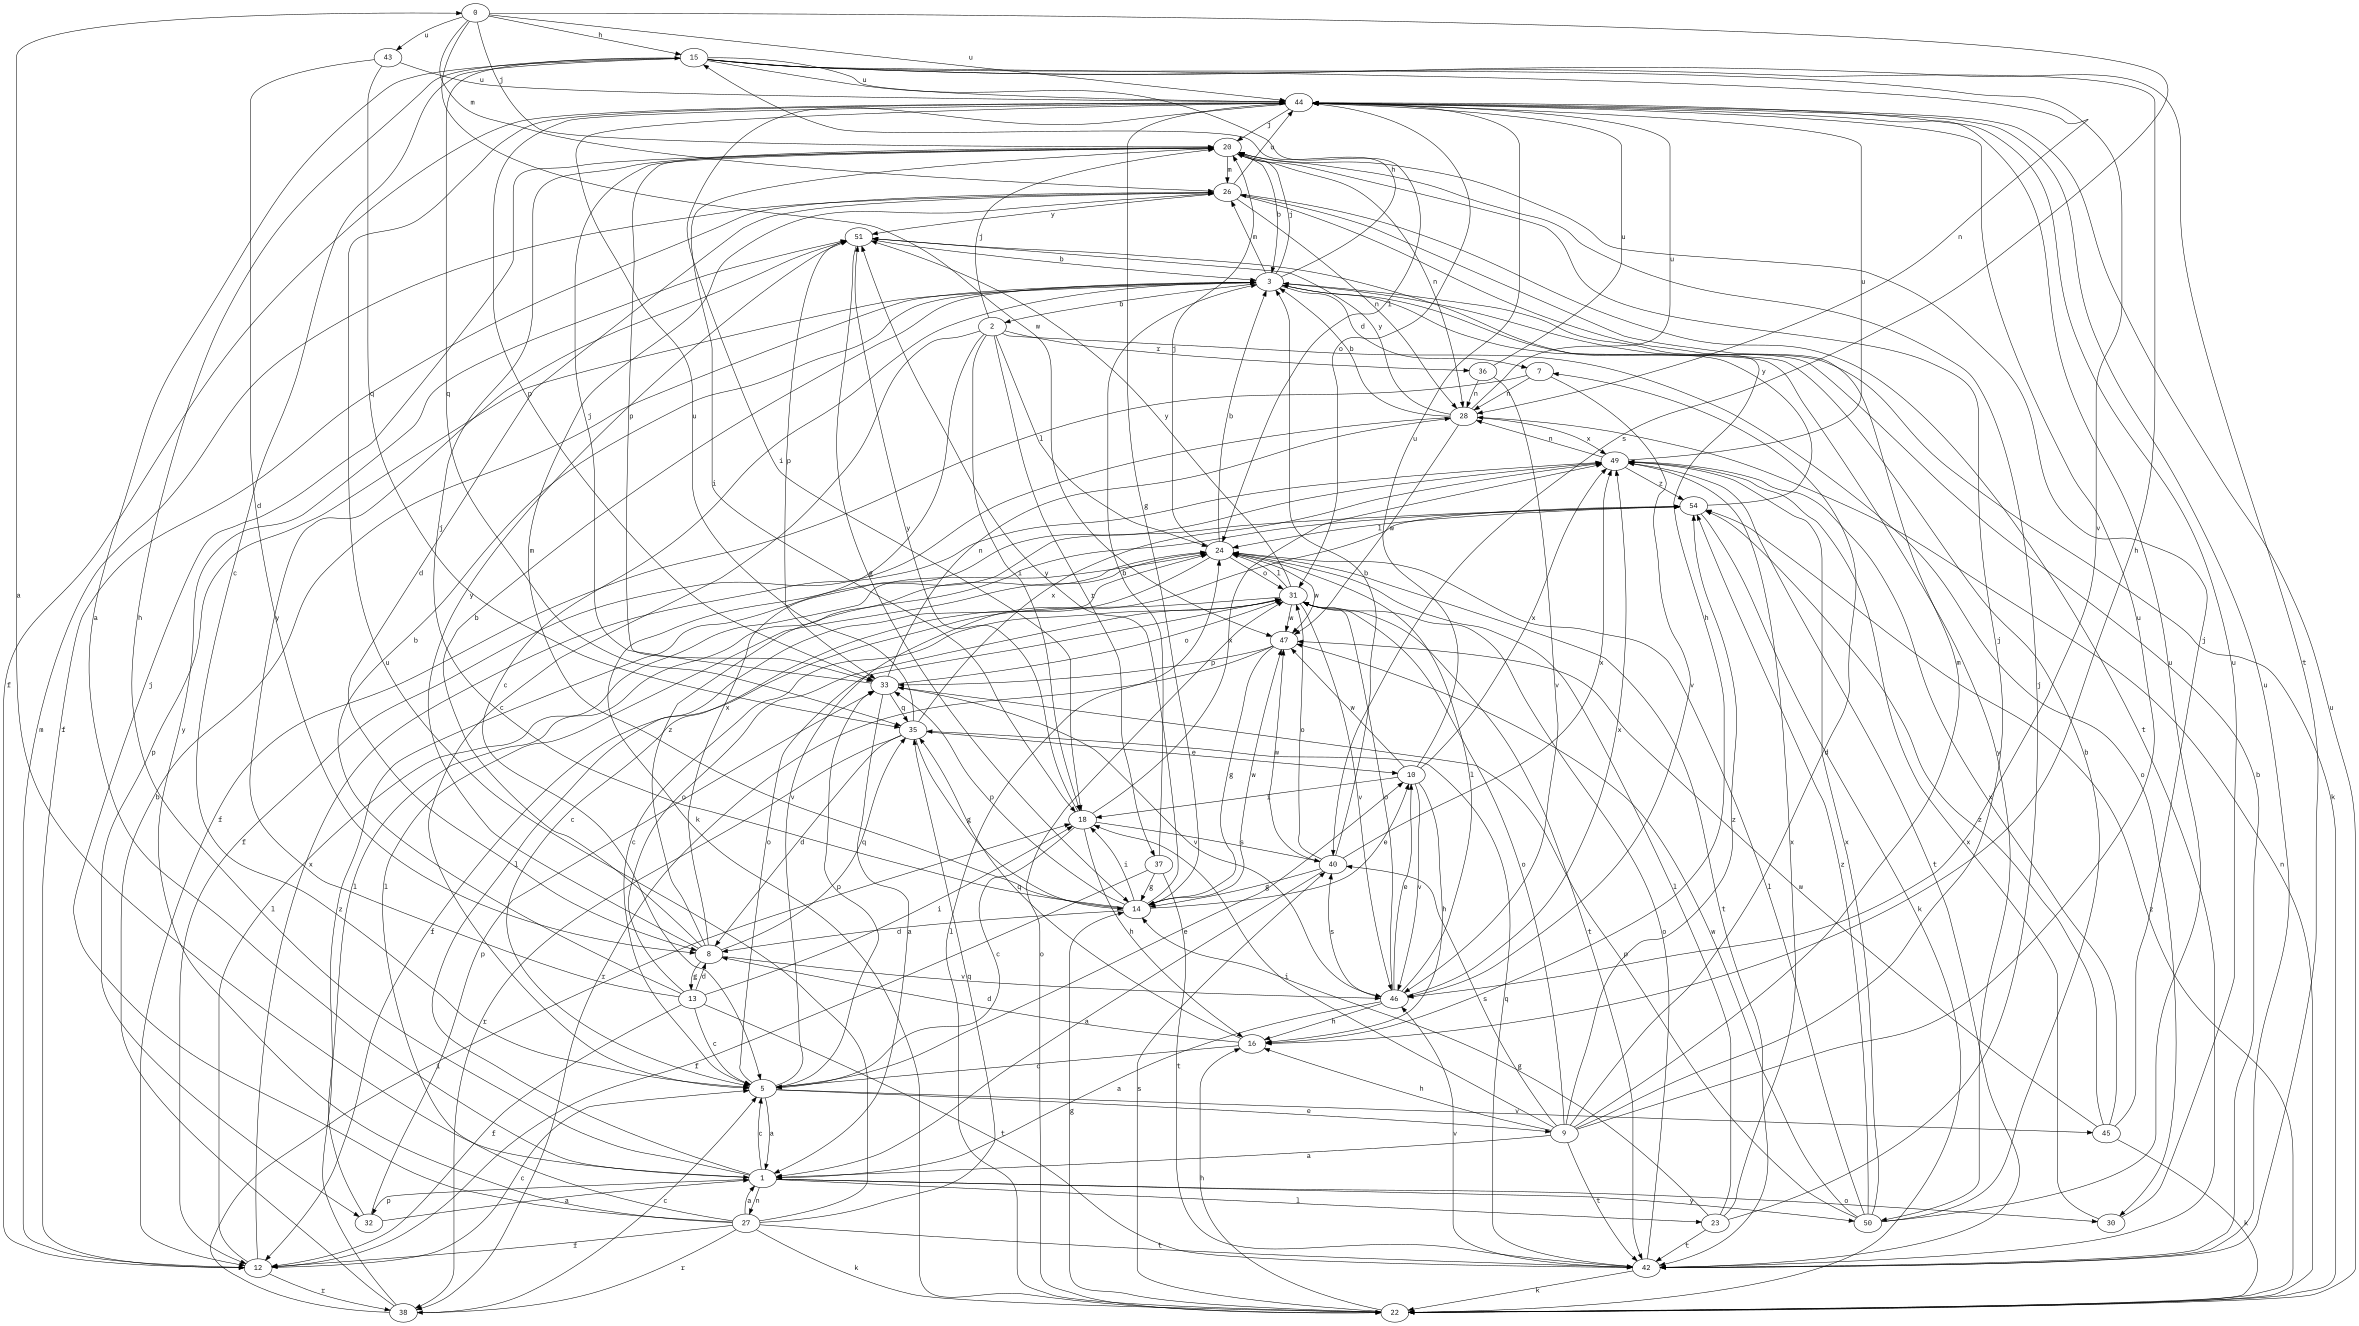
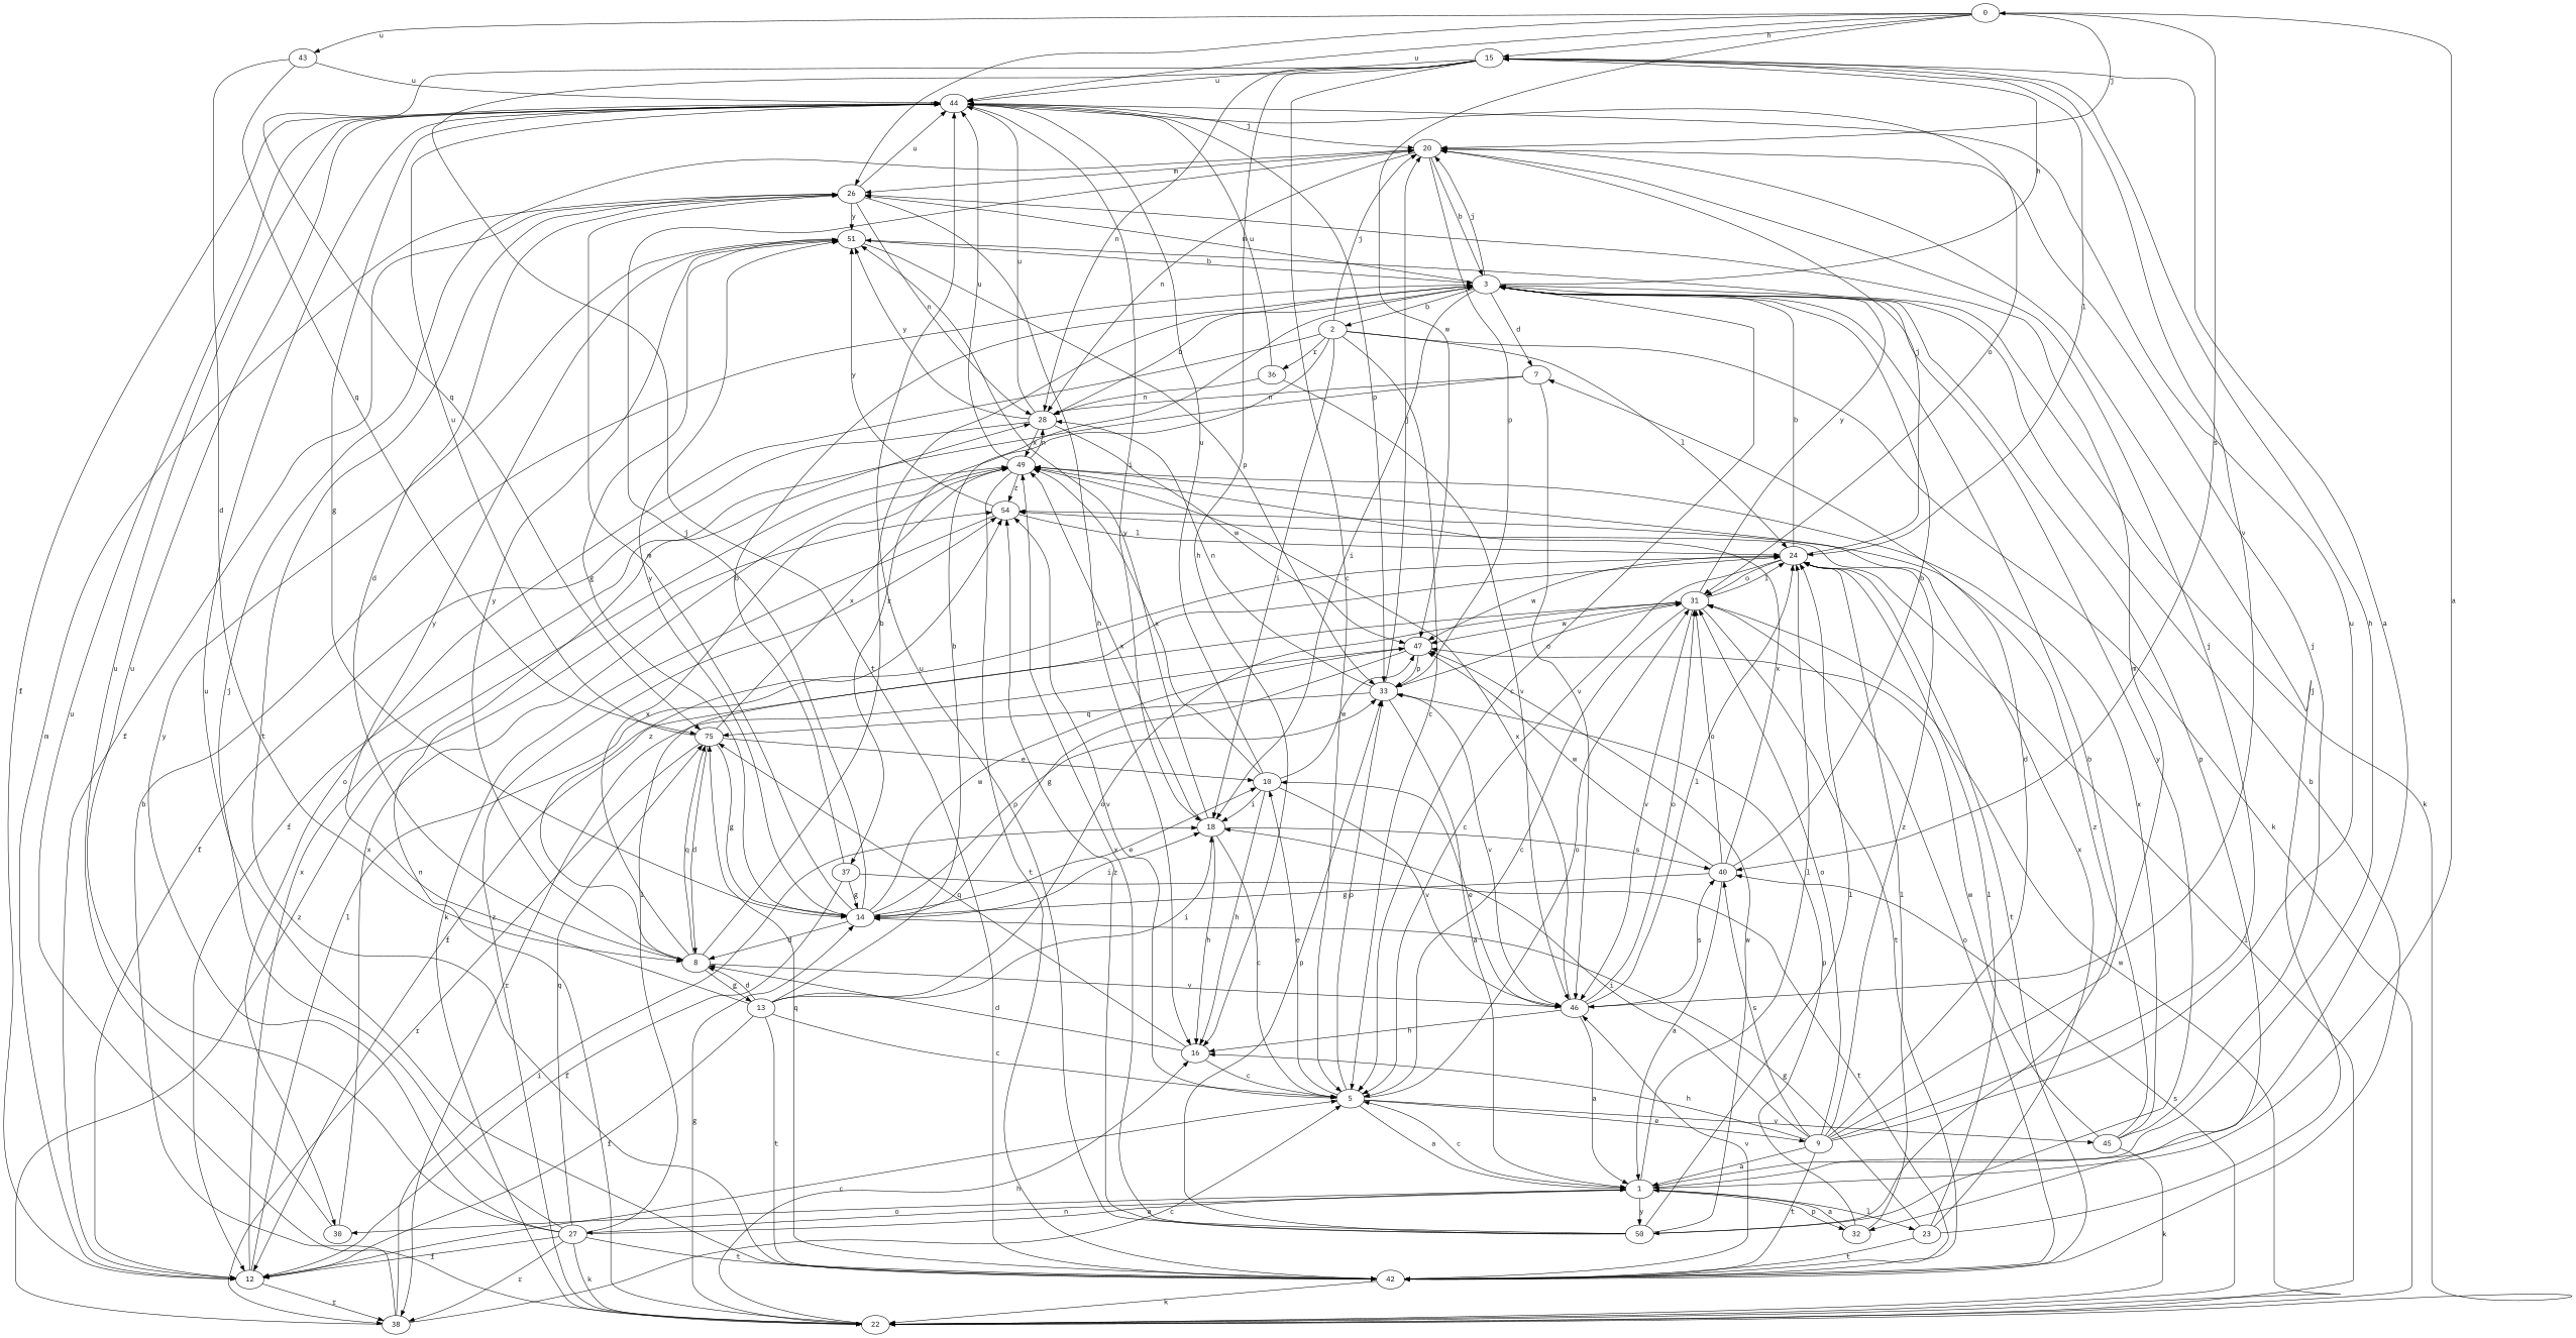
  strict digraph {
    fontname="IBM Plex Mono"
    node [fontname="IBM Plex Mono"]
    edge [fontname="IBM Plex Mono"]
    0
    15
    20
    26
    40
    43
    44
    47
    1
    5
    24
    28
    46
-   35
+   35 [label=75]
    16
    42
    18
    3
    33
    12
    8
    51
    31
    49
    14
    22
    38
    23
    27
    30
    32
    50
    9
    10
    45
    54
    2
    36
    37
    7
    13
    0 -> 15 [label=h]
    0 -> 20 [label=j]
    0 -> 26 [label=m]
    0 -> 40 [label=s]
    0 -> 43 [label=u]
    0 -> 44 [label=u]
    0 -> 47 [label=w]
    15 -> 44 [label=u]
    15 -> 1 [label=a]
    15 -> 5 [label=c]
    15 -> 24 [label=l]
    15 -> 28 [label=n]
    15 -> 46 [label=v]
    15 -> 35 [label=q]
    15 -> 16 [label=h]
    15 -> 42 [label=t]
    20 -> 26 [label=m]
    20 -> 28 [label=n]
-   20 -> 18 [label=i]
+   3 -> 18 [label=i]
    20 -> 3 [label=b]
    20 -> 33 [label=p]
    26 -> 44 [label=u]
    26 -> 28 [label=n]
    26 -> 16 [label=h]
    26 -> 42 [label=t]
    26 -> 12 [label=f]
    26 -> 8 [label=d]
    26 -> 51 [label=y]
    40 -> 47 [label=w]
    40 -> 1 [label=a]
    40 -> 3 [label=b]
    40 -> 31 [label=o]
    40 -> 49 [label=x]
    40 -> 14 [label=g]
    43 -> 44 [label=u]
    43 -> 35 [label=q]
    43 -> 8 [label=d]
    44 -> 20 [label=j]
    44 -> 18 [label=i]
    44 -> 33 [label=p]
    44 -> 12 [label=f]
    44 -> 31 [label=o]
    44 -> 14 [label=g]
    44 -> 22 [label=u]
    47 -> 33 [label=p]
    47 -> 14 [label=g]
    47 -> 38 [label=r]
    1 -> 0 [label=a]
    1 -> 15 [label=h]
    1 -> 5 [label=c]
    1 -> 24 [label=l]
    1 -> 23 [label=l]
    1 -> 27 [label=n]
    1 -> 30 [label=o]
    1 -> 32 [label=p]
    1 -> 50 [label=y]
    5 -> 1 [label=a]
    5 -> 33 [label=p]
    5 -> 31 [label=o]
    5 -> 9 [label=e]
    5 -> 10 [label=e]
    5 -> 45 [label=v]
    5 -> 54 [label=v]
    24 -> 20 [label=j]
    24 -> 47 [label=w]
    24 -> 5 [label=c]
    24 -> 42 [label=t]
    24 -> 3 [label=b]
    24 -> 31 [label=o]
    28 -> 44 [label=u]
    28 -> 47 [label=w]
    28 -> 3 [label=b]
    28 -> 12 [label=f]
    28 -> 51 [label=y]
    28 -> 49 [label=x]
    46 -> 40 [label=s]
    46 -> 1 [label=a]
    46 -> 24 [label=l]
    46 -> 16 [label=h]
    46 -> 31 [label=o]
    46 -> 49 [label=x]
    46 -> 10 [label=e]
    35 -> 44 [label=u]
    35 -> 8 [label=d]
    35 -> 49 [label=x]
    35 -> 14 [label=g]
    35 -> 38 [label=r]
    35 -> 10 [label=e]
    16 -> 5 [label=c]
    16 -> 35 [label=q]
    16 -> 8 [label=d]
    42 -> 44 [label=u]
    42 -> 46 [label=v]
    42 -> 35 [label=q]
    42 -> 3 [label=b]
    42 -> 31 [label=o]
    42 -> 22 [label=k]
    18 -> 40 [label=s]
    18 -> 5 [label=c]
    18 -> 16 [label=h]
    18 -> 51 [label=y]
    18 -> 49 [label=x]
    3 -> 15 [label=h]
    3 -> 20 [label=j]
    3 -> 26 [label=m]
    3 -> 5 [label=c]
    3 -> 22 [label=k]
    3 -> 32 [label=p]
    3 -> 50 [label=y]
    3 -> 2 [label=b]
    3 -> 7 [label=d]
    33 -> 20 [label=j]
    33 -> 1 [label=a]
    33 -> 28 [label=n]
    33 -> 46 [label=v]
    33 -> 35 [label=q]
    33 -> 31 [label=o]
    12 -> 26 [label=m]
    12 -> 5 [label=c]
    12 -> 24 [label=l]
    12 -> 49 [label=x]
    12 -> 38 [label=r]
    8 -> 46 [label=v]
    8 -> 35 [label=q]
    8 -> 3 [label=b]
    8 -> 51 [label=y]
    8 -> 49 [label=x]
    8 -> 54 [label=z]
    8 -> 13 [label=g]
    51 -> 3 [label=b]
    51 -> 33 [label=p]
    51 -> 14 [label=g]
    31 -> 47 [label=w]
    31 -> 5 [label=c]
    31 -> 24 [label=l]
    31 -> 46 [label=v]
    31 -> 42 [label=t]
    31 -> 12 [label=f]
    31 -> 51 [label=y]
    49 -> 44 [label=u]
    49 -> 28 [label=n]
    49 -> 42 [label=t]
    49 -> 54 [label=z]
    14 -> 20 [label=j]
    14 -> 26 [label=m]
    14 -> 47 [label=w]
    14 -> 18 [label=i]
    14 -> 33 [label=p]
    14 -> 8 [label=d]
    14 -> 51 [label=y]
    14 -> 10 [label=e]
    22 -> 40 [label=s]
    22 -> 24 [label=l]
    22 -> 28 [label=n]
    22 -> 16 [label=h]
-   22 -> 31 [label=o]
+   22 -> 31 [label=w]
    22 -> 14 [label=g]
    22 -> 54 [label=z]
    38 -> 5 [label=c]
    38 -> 18 [label=i]
    38 -> 3 [label=b]
    38 -> 54 [label=z]
    23 -> 20 [label=j]
    23 -> 24 [label=l]
    23 -> 42 [label=t]
    23 -> 49 [label=x]
    23 -> 14 [label=g]
    27 -> 20 [label=j]
    27 -> 44 [label=u]
    27 -> 1 [label=a]
    27 -> 24 [label=l]
    27 -> 35 [label=q]
    27 -> 42 [label=t]
    27 -> 12 [label=f]
    27 -> 51 [label=y]
    27 -> 22 [label=k]
    27 -> 38 [label=r]
    30 -> 44 [label=u]
    30 -> 49 [label=x]
    32 -> 1 [label=a]
    32 -> 24 [label=l]
    32 -> 33 [label=p]
    50 -> 44 [label=u]
    50 -> 47 [label=w]
    50 -> 24 [label=l]
    50 -> 3 [label=b]
    50 -> 33 [label=p]
    50 -> 49 [label=x]
    50 -> 54 [label=z]
    9 -> 20 [label=j]
    9 -> 26 [label=m]
    9 -> 40 [label=s]
    9 -> 44 [label=u]
    9 -> 1 [label=a]
    9 -> 16 [label=h]
    9 -> 42 [label=t]
    9 -> 18 [label=i]
    9 -> 31 [label=o]
    9 -> 54 [label=z]
    9 -> 7 [label=d]
    10 -> 44 [label=u]
    10 -> 47 [label=w]
    10 -> 46 [label=v]
    10 -> 16 [label=h]
    10 -> 18 [label=i]
    10 -> 49 [label=x]
    45 -> 20 [label=j]
    45 -> 47 [label=w]
    45 -> 49 [label=x]
    45 -> 22 [label=k]
    45 -> 54 [label=z]
    54 -> 24 [label=l]
    54 -> 51 [label=y]
    54 -> 22 [label=k]
    2 -> 20 [label=j]
    2 -> 5 [label=c]
    2 -> 24 [label=l]
    2 -> 18 [label=i]
    2 -> 22 [label=k]
    2 -> 30 [label=o]
    2 -> 36 [label=r]
    2 -> 37 [label=r]
    36 -> 44 [label=u]
    36 -> 28 [label=n]
    36 -> 46 [label=v]
    37 -> 42 [label=t]
    37 -> 3 [label=b]
    37 -> 12 [label=f]
    37 -> 14 [label=g]
    7 -> 28 [label=n]
    7 -> 46 [label=v]
    7 -> 12 [label=f]
    13 -> 5 [label=c]
    13 -> 42 [label=t]
    13 -> 18 [label=i]
    13 -> 3 [label=b]
    13 -> 12 [label=f]
    13 -> 8 [label=d]
    13 -> 51 [label=y]
    13 -> 31 [label=o]
  }
